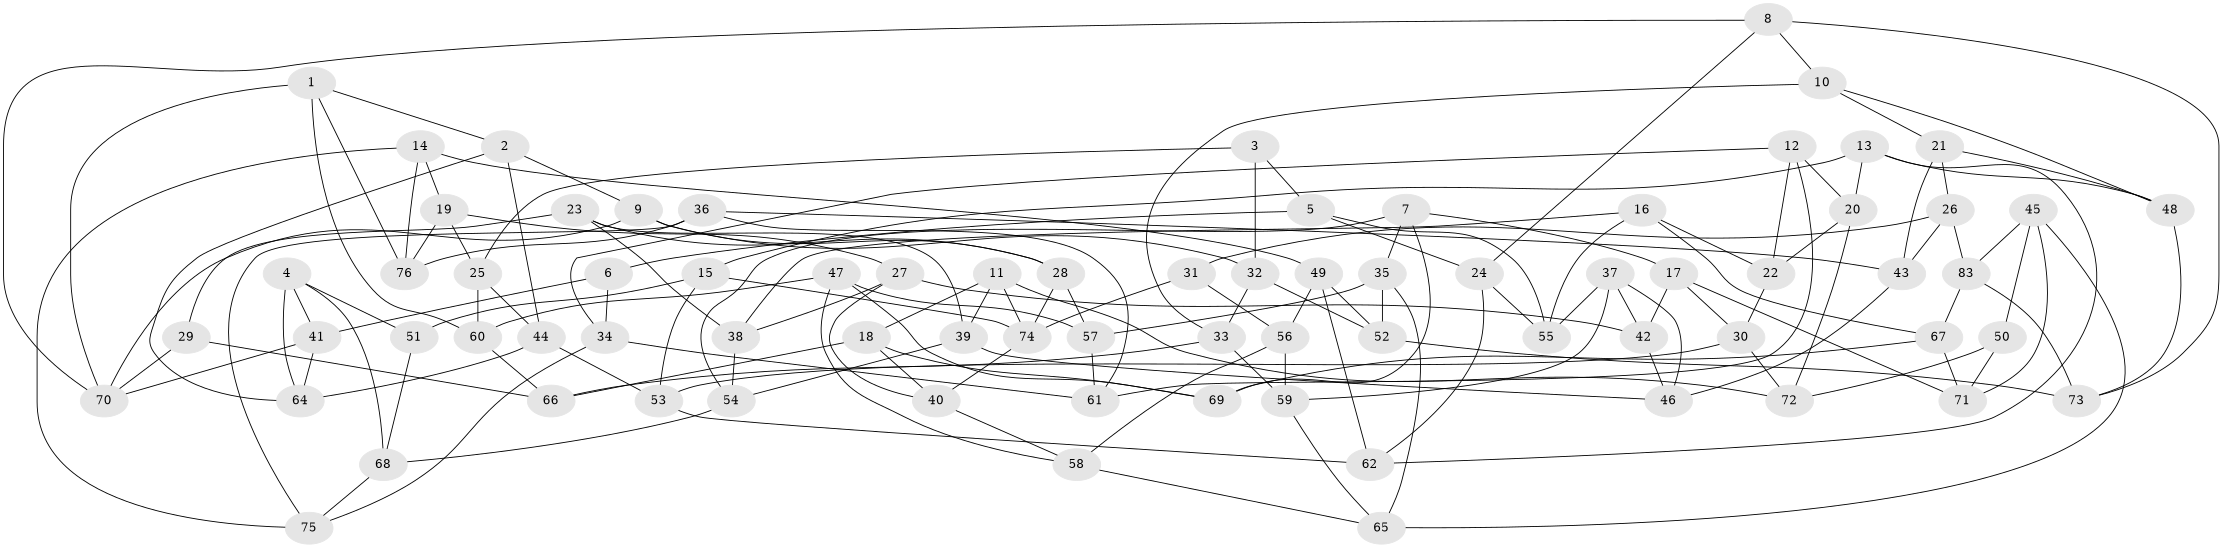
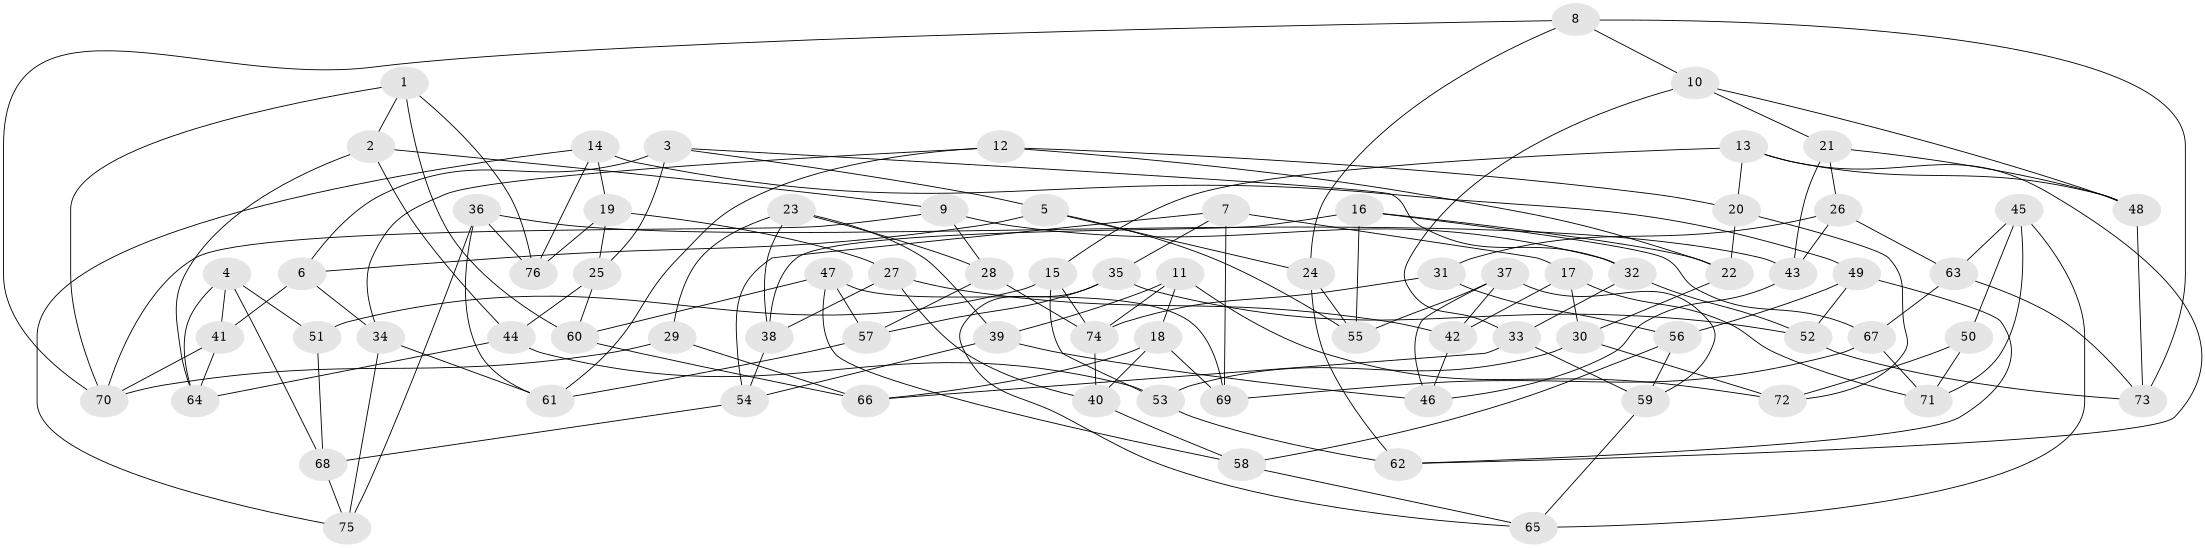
  graph {
    node [color=gray90 style=filled]
    1
    2
    60
    76
    70
    9
    44
    64
    29
    66
    32
    28
    53
    3
    5
    6
    25
    24
    55
    41
    34
    33
    52
    4
    51
    68
    75
    62
    61
    7
    17
    35
    54
    69
    30
    42
    71
    57
    65
    8
    10
    73
    21
    48
    74
    26
    43
    59
    11
    18
    39
    72
    40
    46
    12
    20
    22
    13
    15
    14
    19
    49
    27
    56
    16
    38
    67
    58
    31
-   63 [label=83]
+   63
    23
    36
    37
    45
    50
    47
    1 -- 2
    1 -- 60
    1 -- 76
    1 -- 70
    2 -- 9
    2 -- 44
    2 -- 64
    60 -- 66
    9 -- 70
    9 -- 32
    9 -- 28
    44 -- 64
    44 -- 53
    29 -- 70
    29 -- 66
    32 -- 33
    32 -- 52
    28 -- 57
    28 -- 74
    53 -- 62
    3 -- 32
    3 -- 5
+   3 -- 6
    3 -- 25
    5 -- 6
    5 -- 24
    5 -- 55
    6 -- 41
    6 -- 34
    25 -- 60
    25 -- 44
    24 -- 55
    24 -- 62
    41 -- 70
    41 -- 64
    34 -- 75
    34 -- 61
    33 -- 66
    33 -- 59
    52 -- 73
    4 -- 64
    4 -- 41
    4 -- 51
    4 -- 68
    51 -- 68
    68 -- 75
    7 -- 17
    7 -- 35
    7 -- 54
    7 -- 69
    17 -- 30
    17 -- 42
    17 -- 71
    35 -- 52
    35 -- 57
    35 -- 65
    54 -- 68
    30 -- 53
    30 -- 72
    42 -- 46
    57 -- 61
    8 -- 70
    8 -- 24
    8 -- 10
    8 -- 73
    10 -- 33
    10 -- 21
    10 -- 48
    21 -- 48
    21 -- 26
    21 -- 43
    48 -- 73
    74 -- 40
    26 -- 43
    26 -- 31
    26 -- 63
    43 -- 46
    59 -- 65
    11 -- 74
    11 -- 18
    11 -- 39
    11 -- 72
    18 -- 66
    18 -- 69
    18 -- 40
    39 -- 54
    39 -- 46
    40 -- 58
    12 -- 34
    12 -- 61
    12 -- 20
    12 -- 22
    20 -- 72
    20 -- 22
    22 -- 30
    13 -- 62
    13 -- 48
    13 -- 20
    13 -- 15
    15 -- 53
    15 -- 51
    15 -- 74
    14 -- 76
    14 -- 75
    14 -- 19
    14 -- 49
    19 -- 76
    19 -- 25
    19 -- 27
    49 -- 52
    49 -- 62
    49 -- 56
    27 -- 42
    27 -- 40
    27 -- 38
    56 -- 59
    56 -- 58
    16 -- 55
    16 -- 22
    16 -- 38
    16 -- 67
    38 -- 54
    67 -- 69
    67 -- 71
    58 -- 65
    31 -- 74
    31 -- 56
    63 -- 73
    63 -- 67
    23 -- 29
    23 -- 28
    23 -- 39
    23 -- 38
    36 -- 76
    36 -- 75
    36 -- 61
    36 -- 43
    37 -- 55
    37 -- 42
    37 -- 59
    37 -- 46
    45 -- 71
    45 -- 65
    45 -- 63
    45 -- 50
    50 -- 71
    50 -- 72
    47 -- 60
    47 -- 69
    47 -- 57
    47 -- 58
  }
